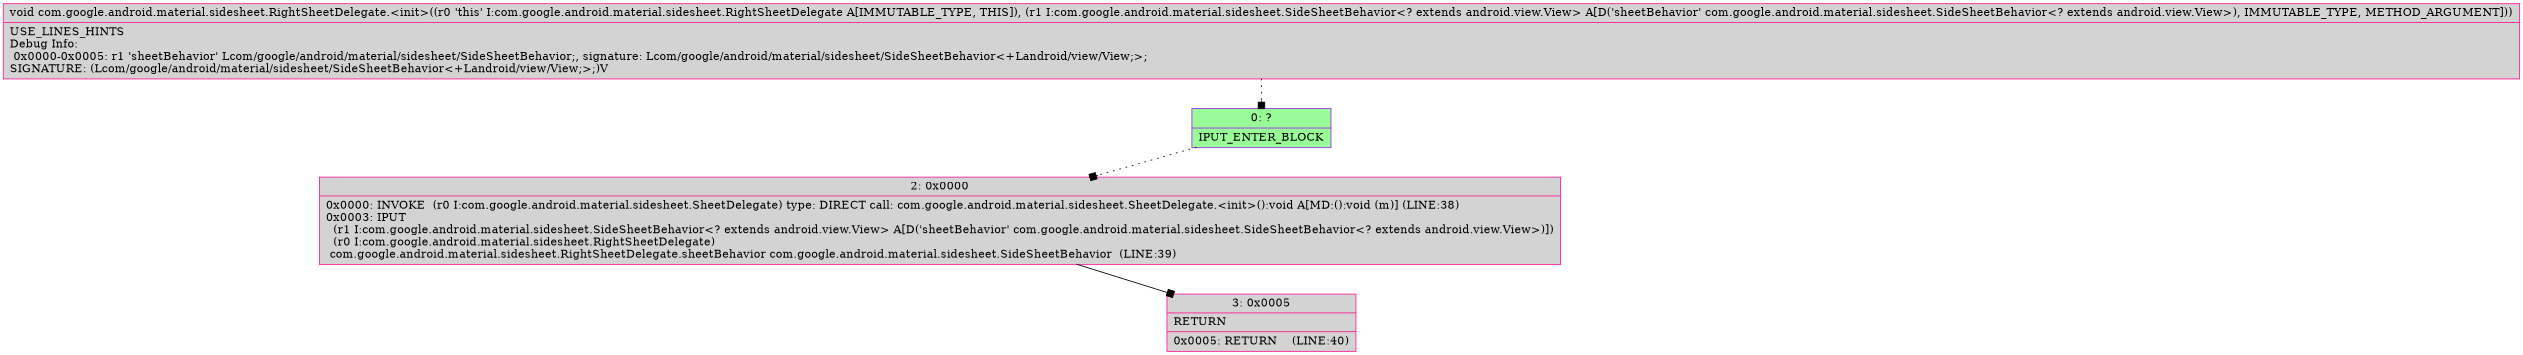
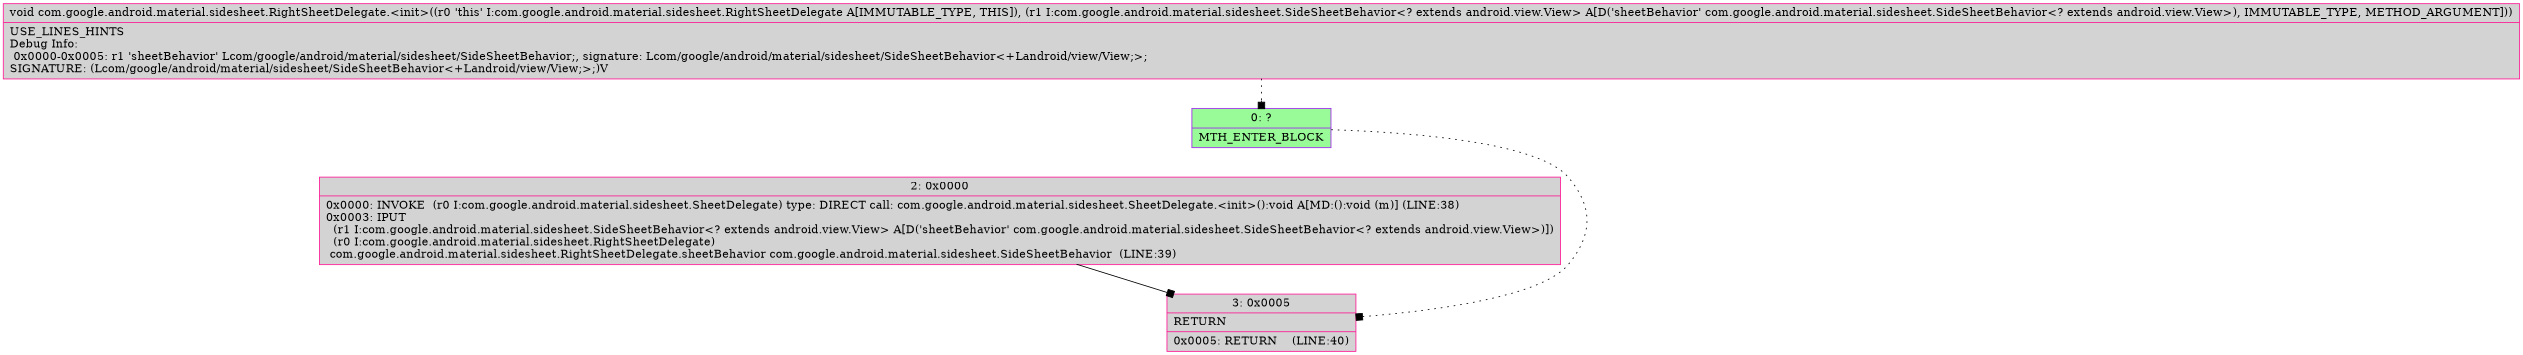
  digraph {
    node [color=deeppink fillcolor=lightgrey shape=record style=filled]
    edge [arrowhead=box style=dotted]
-   n1 [color=purple fillcolor=palegreen label="{0\:\ ?|IPUT_ENTER_BLOCK\l}"]
+   n1 [color=purple fillcolor=palegreen label="{0\:\ ?|MTH_ENTER_BLOCK\l}"]
    n2 [label="{2\:\ 0x0000|0x0000: INVOKE  (r0 I:com.google.android.material.sidesheet.SheetDelegate) type: DIRECT call: com.google.android.material.sidesheet.SheetDelegate.\<init\>():void A[MD:():void (m)] (LINE:38)\l0x0003: IPUT  \l  (r1 I:com.google.android.material.sidesheet.SideSheetBehavior\<? extends android.view.View\> A[D('sheetBehavior' com.google.android.material.sidesheet.SideSheetBehavior\<? extends android.view.View\>)])\l  (r0 I:com.google.android.material.sidesheet.RightSheetDelegate)\l com.google.android.material.sidesheet.RightSheetDelegate.sheetBehavior com.google.android.material.sidesheet.SideSheetBehavior  (LINE:39)\l}"]
    n3 [label="{3\:\ 0x0005|RETURN\l|0x0005: RETURN    (LINE:40)\l}"]
    n4 [label="{void com.google.android.material.sidesheet.RightSheetDelegate.\<init\>((r0 'this' I:com.google.android.material.sidesheet.RightSheetDelegate A[IMMUTABLE_TYPE, THIS]), (r1 I:com.google.android.material.sidesheet.SideSheetBehavior\<? extends android.view.View\> A[D('sheetBehavior' com.google.android.material.sidesheet.SideSheetBehavior\<? extends android.view.View\>), IMMUTABLE_TYPE, METHOD_ARGUMENT]))  | USE_LINES_HINTS\lDebug Info:\l  0x0000\-0x0005: r1 'sheetBehavior' Lcom\/google\/android\/material\/sidesheet\/SideSheetBehavior;, signature: Lcom\/google\/android\/material\/sidesheet\/SideSheetBehavior\<+Landroid\/view\/View;\>;\lSIGNATURE: (Lcom\/google\/android\/material\/sidesheet\/SideSheetBehavior\<+Landroid\/view\/View;\>;)V\l}"]
-   n1 -> n2
+   n1 -> n3
    n2 -> n3 [style=solid]
    n4 -> n1
  }
